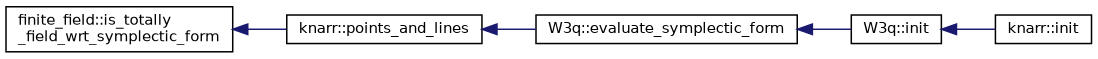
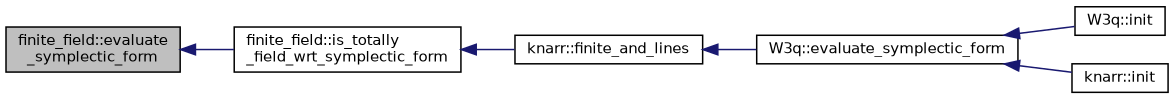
  digraph {
    rankdir=LR
    node [color=black fillcolor=white fontname=Helvetica fontsize=10 shape=record style=filled]
    edge [color=midnightblue dir=back fontname=Helvetica fontsize=10 labelfontname=Helvetica labelfontsize=10 style=solid]
+   n1 [fillcolor=grey75 fontcolor=black height=0.2 label="finite_field::evaluate\l_symplectic_form" width=0.4]
    n2 [height=0.2 label="finite_field::is_totally\l_field_wrt_symplectic_form" width=0.4]
-   n3 [height=0.2 label="knarr::points_and_lines" width=0.4]
+   n3 [height=0.2 label="knarr::finite_and_lines" width=0.4]
    n4 [height=0.2 label="W3q::evaluate_symplectic_form" width=0.4]
    n5 [height=0.2 label="W3q::init" width=0.4]
    n6 [height=0.2 label="knarr::init" width=0.4]
+   n1 -> n2
    n2 -> n3
    n3 -> n4
    n4 -> n5
-   n5 -> n6
+   n4 -> n6
  }
